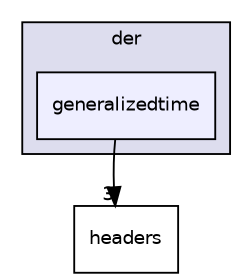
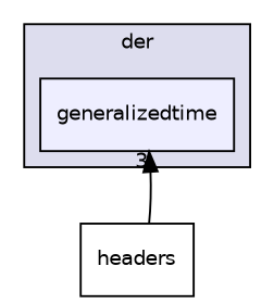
  digraph {
    compound=true
    node [fontname=Helvetica fontsize=10 shape=box]
    n1 [fillcolor="#eeeeff" label=generalizedtime pencolor=black style=filled]
    n2 [label=headers]
    subgraph cluster_1 {
      bgcolor="#ddddee"
      fontname=Helvetica
      fontsize=10
      label=der
      pencolor=black
      n1
    }
-   n1 -> n2 [headlabel=3 labeldistance=1.5 labelfontname=Helvetica labelfontsize=10]
+   n2 -> n1 [headlabel=3 labeldistance=1.5 labelfontname=Helvetica labelfontsize=10]
  }
